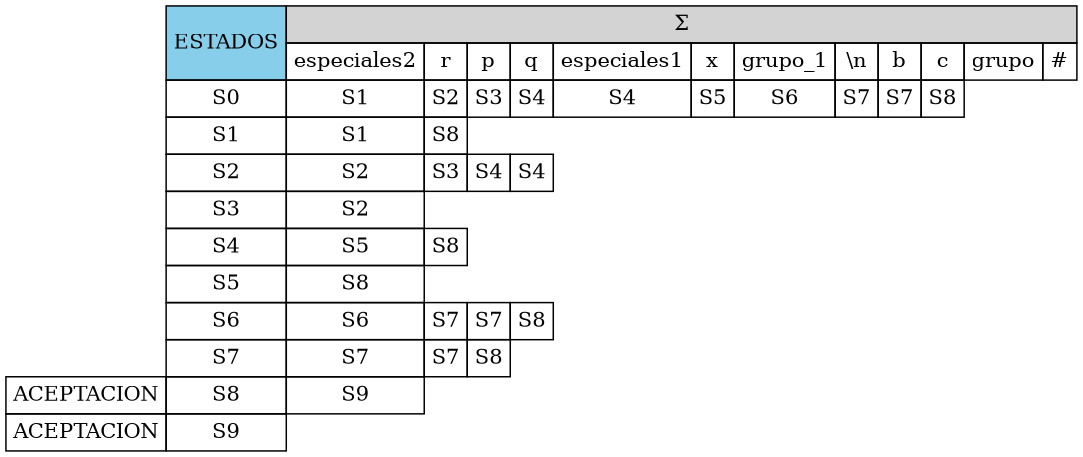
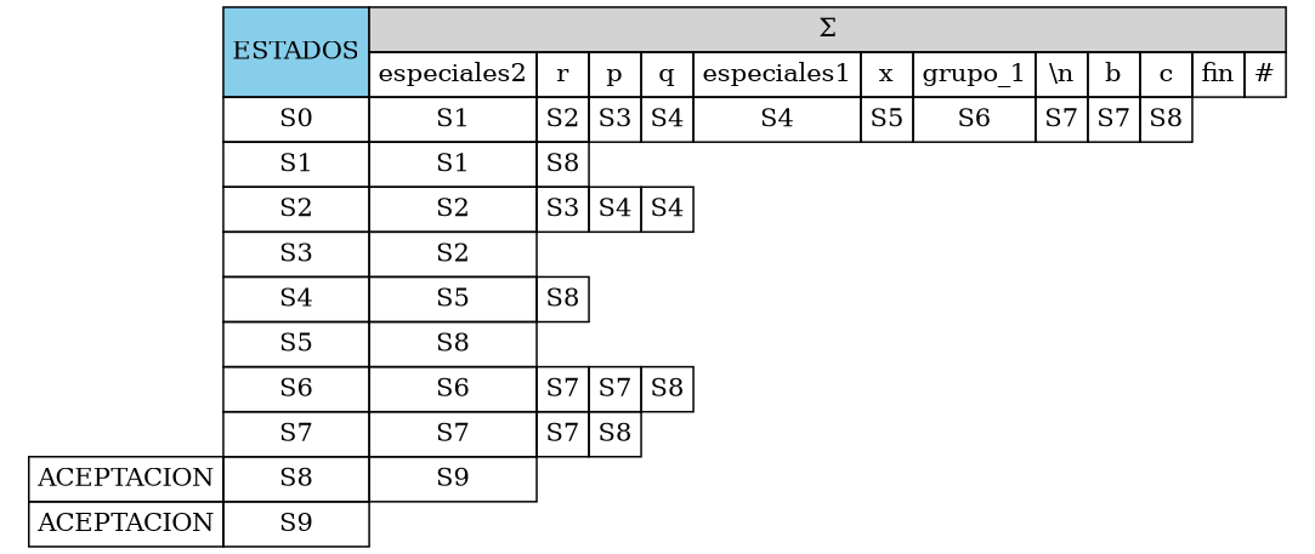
  digraph {
-   n1 [label=<  <TABLE BORDER="0" CELLBORDER="1" CELLSPACING="0" CELLPADDING="4"> <TR> <TD BORDER="0"></TD> <TD COLSPAN = "1" ROWSPAN = "2" BGCOLOR="skyblue">ESTADOS</TD> <TD COLSPAN="1000" BGCOLOR="lightgrey">Σ</TD> </TR> <TR> <TD BORDER="0"></TD> <TD>especiales2</TD> <TD>r</TD> <TD>p</TD> <TD>q</TD> <TD>especiales1</TD> <TD>x</TD> <TD>grupo_1</TD> <TD>\n</TD> <TD>b</TD> <TD>c</TD> <TD>grupo</TD> <TD>#</TD> </TR> <TR> <TD BORDER = "0"></TD> <TD>S0</TD> <TD>S1</TD> <TD>S2</TD> <TD>S3</TD> <TD>S4</TD> <TD>S4</TD> <TD>S5</TD> <TD>S6</TD> <TD>S7</TD> <TD>S7</TD> <TD>S8</TD> </TR> <TR> <TD BORDER = "0"></TD> <TD>S1</TD> <TD>S1</TD> <TD>S8</TD> </TR> <TR> <TD BORDER = "0"></TD> <TD>S2</TD> <TD>S2</TD> <TD>S3</TD> <TD>S4</TD> <TD>S4</TD> </TR> <TR> <TD BORDER = "0"></TD> <TD>S3</TD> <TD>S2</TD> </TR> <TR> <TD BORDER = "0"></TD> <TD>S4</TD> <TD>S5</TD> <TD>S8</TD> </TR> <TR> <TD BORDER = "0"></TD> <TD>S5</TD> <TD>S8</TD> </TR> <TR> <TD BORDER = "0"></TD> <TD>S6</TD> <TD>S6</TD> <TD>S7</TD> <TD>S7</TD> <TD>S8</TD> </TR> <TR> <TD BORDER = "0"></TD> <TD>S7</TD> <TD>S7</TD> <TD>S7</TD> <TD>S8</TD> </TR> <TR> <TD>ACEPTACION</TD> <TD>S8</TD> <TD>S9</TD> </TR> <TR> <TD>ACEPTACION</TD> <TD>S9</TD> </TR>     </TABLE>> margin=0 shape=none]
+   n1 [label=<  <TABLE BORDER="0" CELLBORDER="1" CELLSPACING="0" CELLPADDING="4"> <TR> <TD BORDER="0"></TD> <TD COLSPAN = "1" ROWSPAN = "2" BGCOLOR="skyblue">ESTADOS</TD> <TD COLSPAN="1000" BGCOLOR="lightgrey">Σ</TD> </TR> <TR> <TD BORDER="0"></TD> <TD>especiales2</TD> <TD>r</TD> <TD>p</TD> <TD>q</TD> <TD>especiales1</TD> <TD>x</TD> <TD>grupo_1</TD> <TD>\n</TD> <TD>b</TD> <TD>c</TD> <TD>fin</TD> <TD>#</TD> </TR> <TR> <TD BORDER = "0"></TD> <TD>S0</TD> <TD>S1</TD> <TD>S2</TD> <TD>S3</TD> <TD>S4</TD> <TD>S4</TD> <TD>S5</TD> <TD>S6</TD> <TD>S7</TD> <TD>S7</TD> <TD>S8</TD> </TR> <TR> <TD BORDER = "0"></TD> <TD>S1</TD> <TD>S1</TD> <TD>S8</TD> </TR> <TR> <TD BORDER = "0"></TD> <TD>S2</TD> <TD>S2</TD> <TD>S3</TD> <TD>S4</TD> <TD>S4</TD> </TR> <TR> <TD BORDER = "0"></TD> <TD>S3</TD> <TD>S2</TD> </TR> <TR> <TD BORDER = "0"></TD> <TD>S4</TD> <TD>S5</TD> <TD>S8</TD> </TR> <TR> <TD BORDER = "0"></TD> <TD>S5</TD> <TD>S8</TD> </TR> <TR> <TD BORDER = "0"></TD> <TD>S6</TD> <TD>S6</TD> <TD>S7</TD> <TD>S7</TD> <TD>S8</TD> </TR> <TR> <TD BORDER = "0"></TD> <TD>S7</TD> <TD>S7</TD> <TD>S7</TD> <TD>S8</TD> </TR> <TR> <TD>ACEPTACION</TD> <TD>S8</TD> <TD>S9</TD> </TR> <TR> <TD>ACEPTACION</TD> <TD>S9</TD> </TR>     </TABLE>> margin=0 shape=none]
  }
